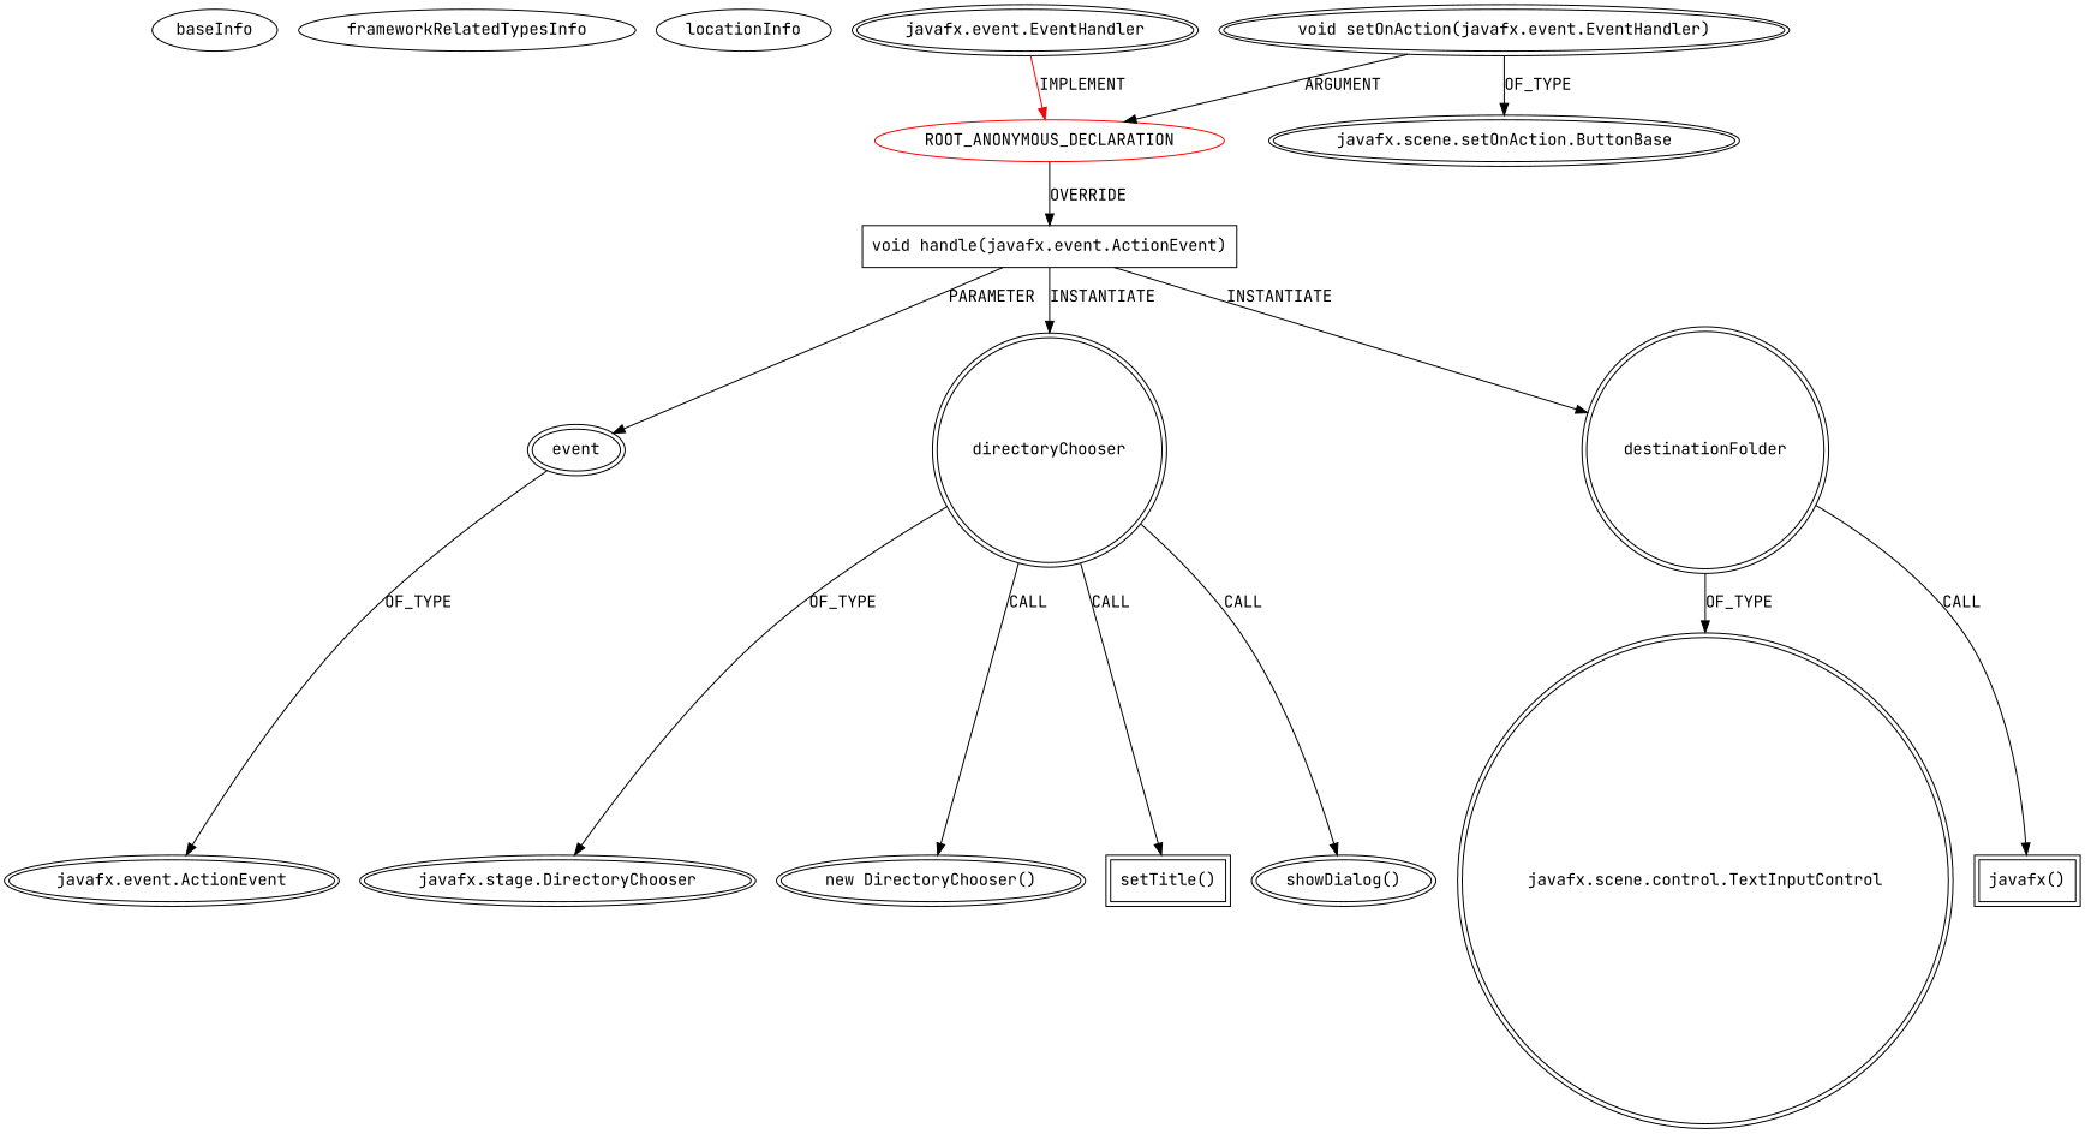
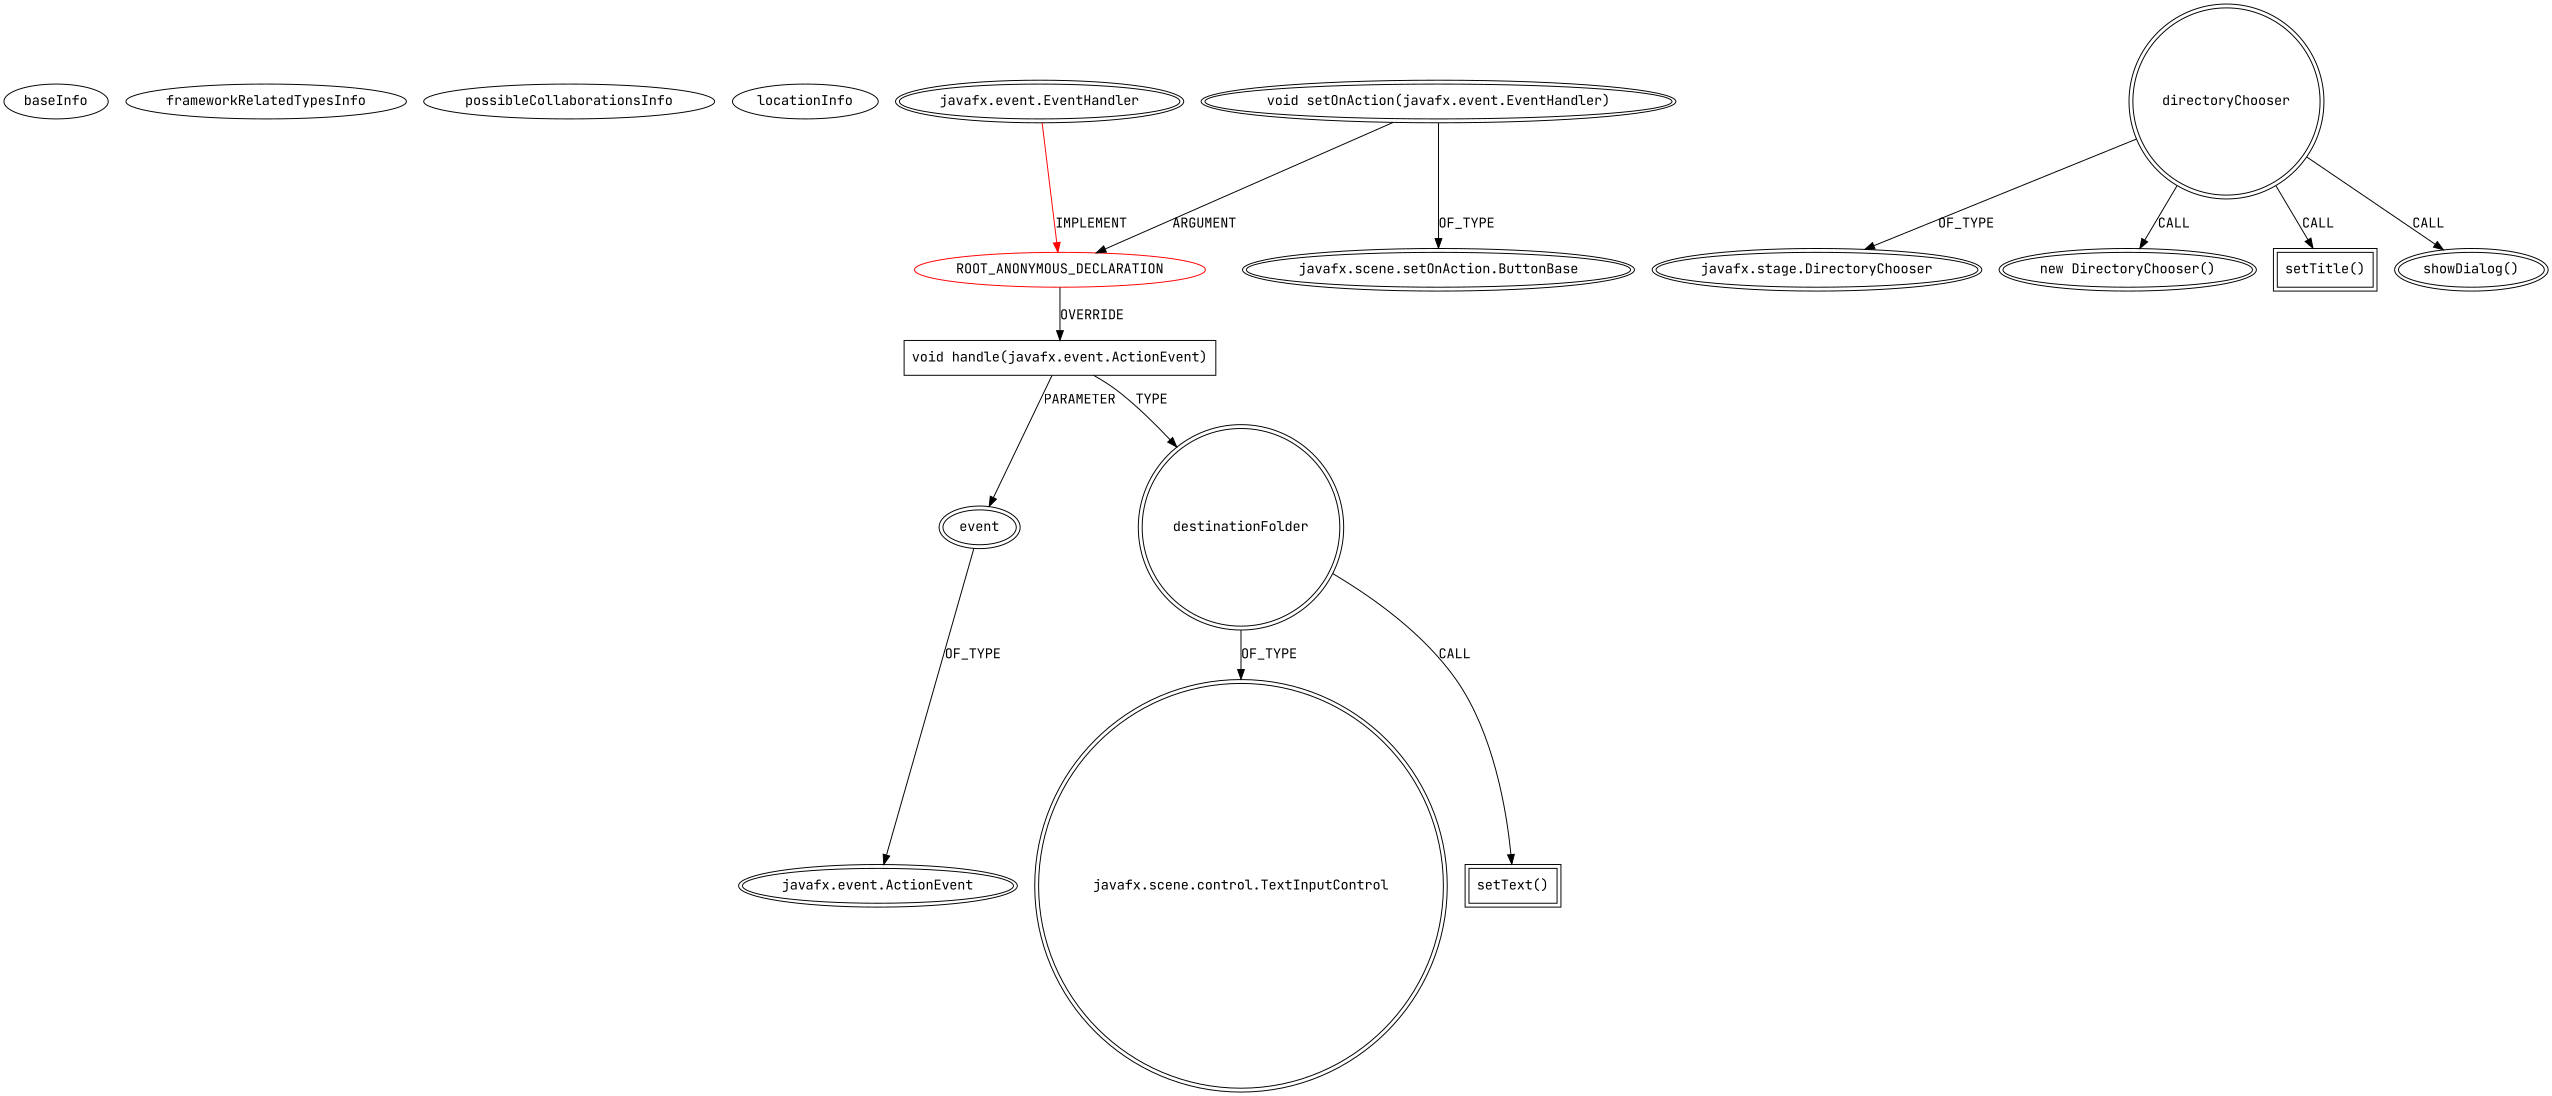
  digraph {
    fontname="JetBrains Mono"
    node [fontname="JetBrains Mono" isFrameworkType=true peripheries=2]
    edge [fontname="JetBrains Mono"]
    baseInfo [category=extension_graph graphId=2516 isAnonymous=true possibleRelation=false isFrameworkType="" peripheries=""]
    frameworkRelatedTypesInfo [0="javafx.event.EventHandler" isFrameworkType="" peripheries=""]
+   possibleCollaborationsInfo [isFrameworkType="" peripheries=""]
    locationInfo [contextSignature="void setActions()" filePath="/djapal-sfvchecker/sfvchecker-master/src/gr/djapal/sfv/SFVCheckerApplication.java" graphId=2516 projectName="djapal-sfvchecker" isFrameworkType="" peripheries=""]
    n5 [color=red isFrameworkType=false label=ROOT_ANONYMOUS_DECLARATION vertexType=ROOT_ANONYMOUS_DECLARATION peripheries=""]
    n6 [isFrameworkType=false label="void handle(javafx.event.ActionEvent)" shape=box vertexType=OVERRIDING_METHOD_DECLARATION peripheries=""]
    n7 [label="javafx.event.EventHandler" vertexType=FRAMEWORK_INTERFACE_TYPE]
    n8 [label=event vertexType=PARAMETER_DECLARATION]
    n9 [label=directoryChooser shape=circle vertexType=VARIABLE_EXPRESION]
    n10 [label=destinationFolder shape=circle vertexType=VARIABLE_EXPRESION]
    n11 [label="void setOnAction(javafx.event.EventHandler)" vertexType=OUTSIDE_CALL]
    n12 [label="javafx.scene.setOnAction.ButtonBase" vertexType=FRAMEWORK_CLASS_TYPE]
    n13 [label="javafx.event.ActionEvent" vertexType=FRAMEWORK_CLASS_TYPE]
    n14 [label="javafx.stage.DirectoryChooser" vertexType=FRAMEWORK_CLASS_TYPE]
    n15 [label="new DirectoryChooser()" vertexType=CONSTRUCTOR_CALL]
    n16 [label="setTitle()" shape=box vertexType=INSIDE_CALL]
    n17 [label="showDialog()" shape=ellipse vertexType=INSIDE_CALL]
    n18 [label="javafx.scene.control.TextInputControl" shape=circle vertexType=FRAMEWORK_CLASS_TYPE]
-   n19 [label="javafx()" shape=box vertexType=INSIDE_CALL]
+   n19 [label="setText()" shape=box vertexType=INSIDE_CALL]
    n5 -> n6 [label=OVERRIDE]
    n6 -> n8 [label=PARAMETER]
-   n6 -> n9 [label=INSTANTIATE]
-   n6 -> n10 [label=INSTANTIATE]
+   n6 -> n10 [label=TYPE]
    n7 -> n5 [color=red label=IMPLEMENT]
    n8 -> n13 [label=OF_TYPE]
    n9 -> n14 [label=OF_TYPE]
    n9 -> n15 [label=CALL]
    n9 -> n16 [label=CALL]
    n9 -> n17 [label=CALL]
    n10 -> n18 [label=OF_TYPE]
    n10 -> n19 [label=CALL]
    n11 -> n5 [label=ARGUMENT]
    n11 -> n12 [label=OF_TYPE]
  }
